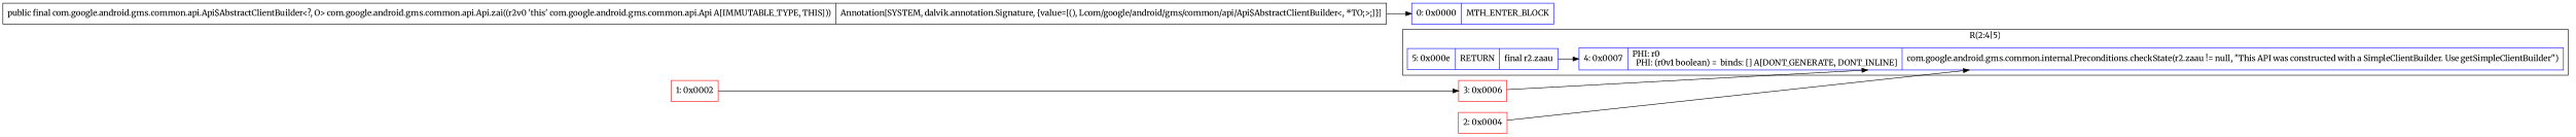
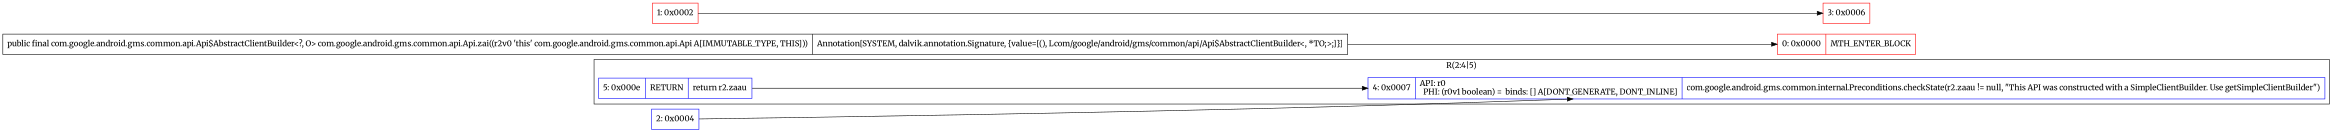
  digraph {
    fontname=Merriweather
    rankdir=LR
    node [color=red fontname=Merriweather shape=record]
    edge [fontname=Merriweather]
-   n1 [color=blue label="{4\:\ 0x0007|PHI: r0 \l  PHI: (r0v1 boolean) =  binds: [] A[DONT_GENERATE, DONT_INLINE]\l|com.google.android.gms.common.internal.Preconditions.checkState(r2.zaau != null, \"This API was constructed with a SimpleClientBuilder. Use getSimpleClientBuilder\")\l}"]
-   n2 [color=blue label="{5\:\ 0x000e|RETURN\l|final r2.zaau\l}"]
-   n3 [color=blue label="{0\:\ 0x0000|MTH_ENTER_BLOCK\l}"]
+   n1 [color=blue label="{4\:\ 0x0007|API: r0 \l  PHI: (r0v1 boolean) =  binds: [] A[DONT_GENERATE, DONT_INLINE]\l|com.google.android.gms.common.internal.Preconditions.checkState(r2.zaau != null, \"This API was constructed with a SimpleClientBuilder. Use getSimpleClientBuilder\")\l}"]
+   n2 [color=blue label="{5\:\ 0x000e|RETURN\l|return r2.zaau\l}"]
+   n3 [label="{0\:\ 0x0000|MTH_ENTER_BLOCK\l}"]
    n4 [label="{1\:\ 0x0002}"]
    n5 [label="{3\:\ 0x0006}"]
-   n6 [label="{2\:\ 0x0004}"]
+   n6 [color=blue label="{2\:\ 0x0004}"]
    n7 [label="{public final com.google.android.gms.common.api.Api$AbstractClientBuilder\<?, O\> com.google.android.gms.common.api.Api.zai((r2v0 'this' com.google.android.gms.common.api.Api A[IMMUTABLE_TYPE, THIS]))  | Annotation[SYSTEM, dalvik.annotation.Signature, \{value=[(), Lcom\/google\/android\/gms\/common\/api\/Api$AbstractClientBuilder\<, *TO;\>;]\}]\l}" color=""]
    subgraph cluster_1 {
      label="R(2:4|5)"
      n1
      n2
    }
    n2 -> n1
    n4 -> n5
-   n5 -> n1
    n6 -> n1
    n7 -> n3
  }
